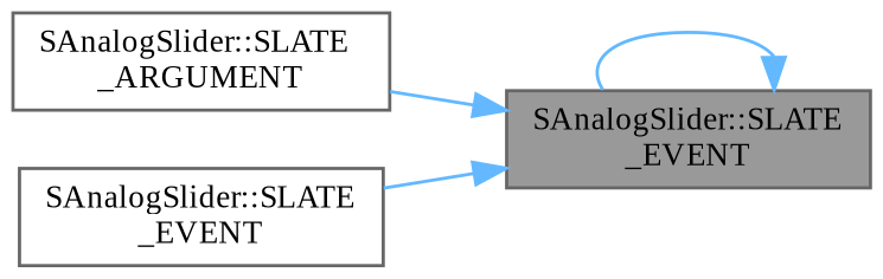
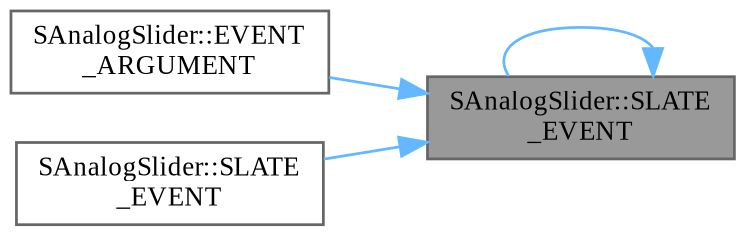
  digraph {
    rankdir=RL
    fontname="Liberation Serif"
    node [color=grey40 fillcolor=white fontname="Liberation Serif" fontsize=10 shape=box style=filled]
    edge [color=steelblue1 dir=back fontname="Liberation Serif" fontsize=10 labelfontname=Helvetica labelfontsize=10 style=solid]
    n1 [color=gray40 fillcolor=grey60 fontcolor=black height=0.2 label="SAnalogSlider::SLATE\l_EVENT" width=0.4]
-   n2 [height=0.2 label="SAnalogSlider::SLATE\l_ARGUMENT" width=0.4]
+   n2 [height=0.2 label="SAnalogSlider::EVENT\l_ARGUMENT" width=0.4]
    n3 [height=0.2 label="SAnalogSlider::SLATE\l_EVENT" width=0.4]
    n1 -> n1
    n1 -> n2
    n1 -> n3
  }
